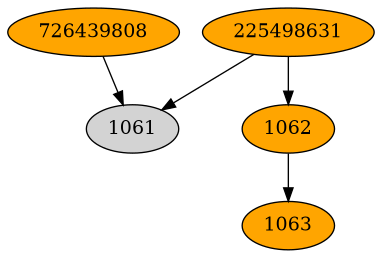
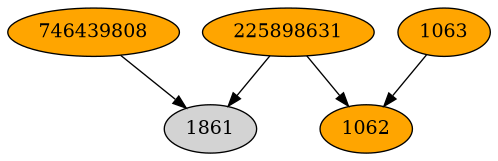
  strict digraph {
    node [fillcolor=orange style=filled]
-   1061 [fillcolor=lightgrey]
-   726439808
+   1061 [fillcolor=lightgrey label=1861]
+   726439808 [label=746439808]
    1062
    1063
-   225498631
+   225498631 [label=225898631]
    726439808 -> 1061
-   1062 -> 1063
+   1063 -> 1062
    225498631 -> 1061
    225498631 -> 1062
  }
